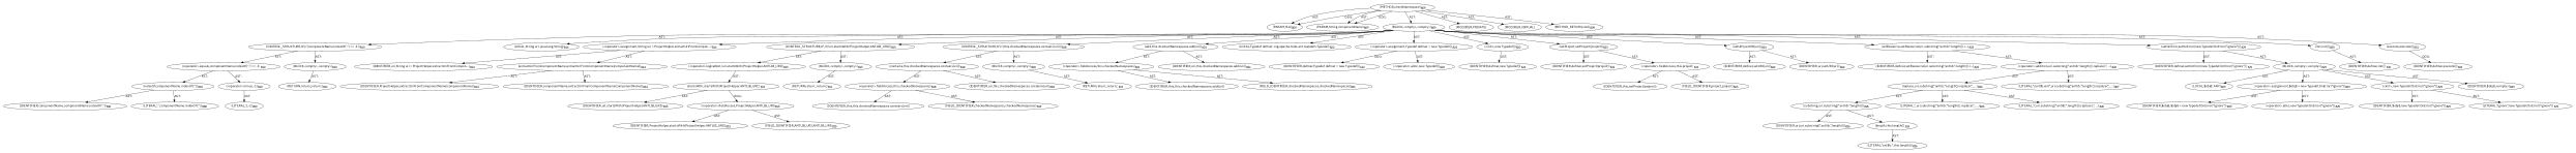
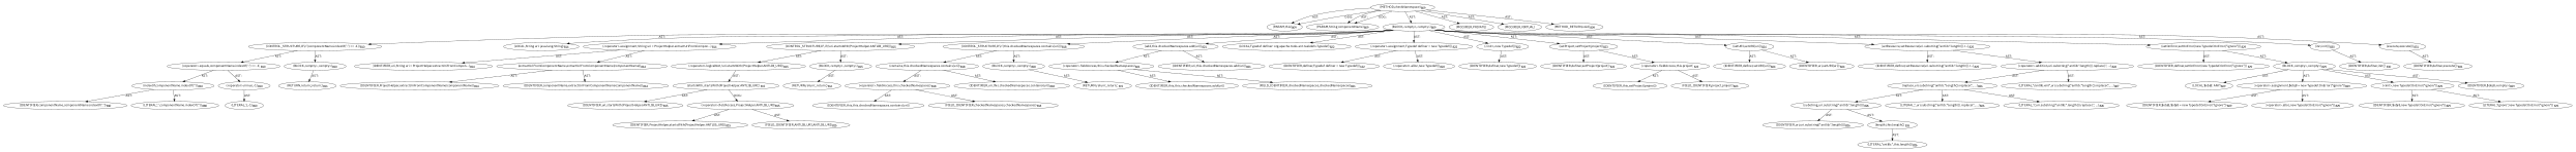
  digraph {
    fontname="IBM Plex Sans"
    node [fontname="IBM Plex Sans"]
    edge [fontname="IBM Plex Sans"]
    n1 [label=<(METHOD,checkNamespace)<SUB>809</SUB>>]
    n2 [label=<(PARAM,this)<SUB>809</SUB>>]
    n3 [label=<(PARAM,String componentName)<SUB>809</SUB>>]
    n4 [label=<(BLOCK,&lt;empty&gt;,&lt;empty&gt;)<SUB>809</SUB>>]
    n5 [label=<(MODIFIER,PRIVATE)>]
    n6 [label=<(MODIFIER,VIRTUAL)>]
    n7 [label=<(METHOD_RETURN,void)<SUB>809</SUB>>]
    n8 [label=<(CONTROL_STRUCTURE,IF,if (componentName.indexOf(':') == -1))<SUB>810</SUB>>]
    n9 [label=<(LOCAL,String uri: java.lang.String)<SUB>814</SUB>>]
    n10 [label=<(&lt;operator&gt;.assignment,String uri = ProjectHelper.extractUriFromCompon...)<SUB>814</SUB>>]
    n11 [label=<(CONTROL_STRUCTURE,IF,if (!uri.startsWith(ProjectHelper.ANTLIB_URI)))<SUB>815</SUB>>]
    n12 [label=<(CONTROL_STRUCTURE,IF,if (this.checkedNamespaces.contains(uri)))<SUB>818</SUB>>]
    n13 [label=<(add,this.checkedNamespaces.add(uri))<SUB>821</SUB>>]
    n14 [label=<(LOCAL,Typedef definer: org.apache.tools.ant.taskdefs.Typedef)<SUB>822</SUB>>]
    n15 [label=<(&lt;operator&gt;.assignment,Typedef definer = new Typedef())<SUB>822</SUB>>]
    n16 [label=<(&lt;init&gt;,new Typedef())<SUB>822</SUB>>]
    n17 [label=<(setProject,setProject(project))<SUB>823</SUB>>]
    n18 [label=<(setURI,setURI(uri))<SUB>824</SUB>>]
    n19 [label=<(setResource,setResource(uri.substring(&quot;antlib:&quot;.length()).r...)<SUB>825</SUB>>]
    n20 [label=<(setOnError,setOnError(new Typedef.OnError(&quot;ignore&quot;)))<SUB>829</SUB>>]
    n21 [label=<(init,init())<SUB>830</SUB>>]
    n22 [label=<(execute,execute())<SUB>831</SUB>>]
    n23 [label=<(&lt;operator&gt;.equals,componentName.indexOf(':') == -1)<SUB>810</SUB>>]
    n24 [label=<(BLOCK,&lt;empty&gt;,&lt;empty&gt;)<SUB>810</SUB>>]
    n25 [label=<(IDENTIFIER,uri,String uri = ProjectHelper.extractUriFromCompon...)<SUB>814</SUB>>]
    n26 [label=<(extractUriFromComponentName,extractUriFromComponentName(componentName))<SUB>814</SUB>>]
    n27 [label=<(&lt;operator&gt;.logicalNot,!uri.startsWith(ProjectHelper.ANTLIB_URI))<SUB>815</SUB>>]
    n28 [label=<(BLOCK,&lt;empty&gt;,&lt;empty&gt;)<SUB>815</SUB>>]
    n29 [label=<(contains,this.checkedNamespaces.contains(uri))<SUB>818</SUB>>]
    n30 [label=<(BLOCK,&lt;empty&gt;,&lt;empty&gt;)<SUB>818</SUB>>]
    n31 [label=<(&lt;operator&gt;.fieldAccess,this.checkedNamespaces)<SUB>821</SUB>>]
    n32 [label=<(IDENTIFIER,uri,this.checkedNamespaces.add(uri))<SUB>821</SUB>>]
    n33 [label=<(IDENTIFIER,definer,Typedef definer = new Typedef())<SUB>122</SUB>>]
    n34 [label=<(&lt;operator&gt;.alloc,new Typedef())<SUB>822</SUB>>]
    n35 [label=<(IDENTIFIER,definer,new Typedef())<SUB>822</SUB>>]
    n36 [label=<(IDENTIFIER,definer,setProject(project))<SUB>822</SUB>>]
    n37 [label=<(&lt;operator&gt;.fieldAccess,this.project)<SUB>823</SUB>>]
    n38 [label=<(IDENTIFIER,definer,setURI(uri))<SUB>824</SUB>>]
    n39 [label=<(IDENTIFIER,uri,setURI(uri))<SUB>824</SUB>>]
    n40 [label=<(IDENTIFIER,definer,setResource(uri.substring(&quot;antlib:&quot;.length()).r...)<SUB>825</SUB>>]
    n41 [label=<(&lt;operator&gt;.addition,uri.substring(&quot;antlib:&quot;.length()).replace('.', ...)<SUB>826</SUB>>]
    n42 [label=<(IDENTIFIER,definer,setOnError(new Typedef.OnError(&quot;ignore&quot;)))<SUB>829</SUB>>]
    n43 [label=<(BLOCK,&lt;empty&gt;,&lt;empty&gt;)<SUB>829</SUB>>]
    n44 [label=<(IDENTIFIER,definer,init())<SUB>830</SUB>>]
    n45 [label=<(IDENTIFIER,definer,execute())<SUB>831</SUB>>]
    n46 [label=<(indexOf,componentName.indexOf(':'))<SUB>810</SUB>>]
    n47 [label=<(&lt;operator&gt;.minus,-1)<SUB>810</SUB>>]
    n48 [label=<(RETURN,return;,return;)<SUB>811</SUB>>]
    n49 [label=<(IDENTIFIER,componentName,componentName.indexOf(':'))<SUB>810</SUB>>]
    n50 [label=<(LITERAL,':',componentName.indexOf(':'))<SUB>880</SUB>>]
    n51 [label=<(LITERAL,1,-1)<SUB>810</SUB>>]
    n52 [label=<(IDENTIFIER,ProjectHelper,extractUriFromComponentName(componentName))<SUB>814</SUB>>]
    n53 [label=<(IDENTIFIER,componentName,extractUriFromComponentName(componentName))<SUB>814</SUB>>]
    n54 [label=<(startsWith,startsWith(ProjectHelper.ANTLIB_URI))<SUB>815</SUB>>]
    n55 [label=<(RETURN,return;,return;)<SUB>816</SUB>>]
    n56 [label=<(IDENTIFIER,uri,startsWith(ProjectHelper.ANTLIB_URI))<SUB>815</SUB>>]
    n57 [label=<(&lt;operator&gt;.fieldAccess,ProjectHelper.ANTLIB_URI)<SUB>815</SUB>>]
    n58 [label=<(IDENTIFIER,ProjectHelper,startsWith(ProjectHelper.ANTLIB_URI))<SUB>815</SUB>>]
    n59 [label=<(FIELD_IDENTIFIER,ANTLIB_URI,ANTLIB_URI)<SUB>815</SUB>>]
    n60 [label=<(&lt;operator&gt;.fieldAccess,this.checkedNamespaces)<SUB>818</SUB>>]
    n61 [label=<(IDENTIFIER,uri,this.checkedNamespaces.contains(uri))<SUB>818</SUB>>]
    n62 [label=<(RETURN,return;,return;)<SUB>819</SUB>>]
    n63 [label=<(IDENTIFIER,this,this.checkedNamespaces.contains(uri))>]
    n64 [label=<(FIELD_IDENTIFIER,checkedNamespaces,checkedNamespaces)<SUB>818</SUB>>]
    n65 [label=<(IDENTIFIER,this,this.checkedNamespaces.add(uri))>]
    n66 [label=<(FIELD_IDENTIFIER,checkedNamespaces,checkedNamespaces)<SUB>821</SUB>>]
    n67 [label=<(IDENTIFIER,this,setProject(project))>]
    n68 [label=<(FIELD_IDENTIFIER,project,project)<SUB>823</SUB>>]
    n69 [label=<(replace,uri.substring(&quot;antlib:&quot;.length()).replace('.', ...)<SUB>826</SUB>>]
    n70 [label=<(LITERAL,&quot;/antlib.xml&quot;,uri.substring(&quot;antlib:&quot;.length()).replace('.', ...)<SUB>827</SUB>>]
    n71 [label=<(substring,uri.substring(&quot;antlib:&quot;.length()))<SUB>826</SUB>>]
    n72 [label=<(LITERAL,'.',uri.substring(&quot;antlib:&quot;.length()).replace('.', ...)<SUB>826</SUB>>]
    n73 [label=<(LITERAL,'/',uri.substring(&quot;antlib:&quot;.length()).replace('.', ...)<SUB>826</SUB>>]
    n74 [label=<(IDENTIFIER,uri,uri.substring(&quot;antlib:&quot;.length()))<SUB>826</SUB>>]
    n75 [label=<(length,this.length())<SUB>826</SUB>>]
    n76 [label=<(LITERAL,&quot;antlib:&quot;,this.length())<SUB>826</SUB>>]
    n77 [label=<(LOCAL,$obj8: ANY)<SUB>829</SUB>>]
    n78 [label=<(&lt;operator&gt;.assignment,$obj8 = new Typedef.OnError(&quot;ignore&quot;))<SUB>829</SUB>>]
    n79 [label=<(&lt;init&gt;,new Typedef.OnError(&quot;ignore&quot;))<SUB>829</SUB>>]
    n80 [label=<(IDENTIFIER,$obj8,&lt;empty&gt;)<SUB>829</SUB>>]
    n81 [label=<(IDENTIFIER,$obj8,$obj8 = new Typedef.OnError(&quot;ignore&quot;))<SUB>829</SUB>>]
    n82 [label=<(&lt;operator&gt;.alloc,new Typedef.OnError(&quot;ignore&quot;))<SUB>829</SUB>>]
    n83 [label=<(IDENTIFIER,$obj8,new Typedef.OnError(&quot;ignore&quot;))<SUB>829</SUB>>]
    n84 [label=<(LITERAL,&quot;ignore&quot;,new Typedef.OnError(&quot;ignore&quot;))<SUB>829</SUB>>]
    n1 -> n2 [label="AST: "]
    n1 -> n2 [label="DDG: "]
    n1 -> n3 [label="AST: "]
    n1 -> n3 [label="DDG: "]
    n1 -> n4 [label="AST: "]
    n1 -> n5 [label="AST: "]
    n1 -> n6 [label="AST: "]
    n1 -> n7 [label="AST: "]
    n4 -> n8 [label="AST: "]
    n4 -> n9 [label="AST: "]
    n4 -> n10 [label="AST: "]
    n4 -> n11 [label="AST: "]
    n4 -> n12 [label="AST: "]
    n4 -> n13 [label="AST: "]
    n4 -> n14 [label="AST: "]
    n4 -> n15 [label="AST: "]
    n4 -> n16 [label="AST: "]
    n4 -> n17 [label="AST: "]
    n4 -> n18 [label="AST: "]
    n4 -> n19 [label="AST: "]
    n4 -> n20 [label="AST: "]
    n4 -> n21 [label="AST: "]
    n4 -> n22 [label="AST: "]
    n8 -> n23 [label="AST: "]
    n8 -> n24 [label="AST: "]
    n10 -> n25 [label="AST: "]
    n10 -> n26 [label="AST: "]
    n11 -> n27 [label="AST: "]
    n11 -> n28 [label="AST: "]
    n12 -> n29 [label="AST: "]
    n12 -> n30 [label="AST: "]
    n13 -> n31 [label="AST: "]
    n13 -> n32 [label="AST: "]
-   n15 -> n33 [label="DDG: "]
+   n15 -> n33 [label="AST: "]
    n15 -> n34 [label="AST: "]
    n16 -> n35 [label="AST: "]
    n17 -> n36 [label="AST: "]
    n17 -> n37 [label="AST: "]
    n18 -> n38 [label="AST: "]
    n18 -> n39 [label="AST: "]
    n19 -> n40 [label="AST: "]
    n19 -> n41 [label="AST: "]
    n20 -> n42 [label="AST: "]
    n20 -> n43 [label="AST: "]
    n21 -> n44 [label="AST: "]
-   n22 -> n45 [label="DDG: "]
+   n22 -> n45 [label="AST: "]
    n23 -> n46 [label="AST: "]
    n23 -> n47 [label="AST: "]
    n24 -> n48 [label="AST: "]
    n26 -> n52 [label="AST: "]
    n26 -> n53 [label="AST: "]
    n27 -> n54 [label="AST: "]
    n28 -> n55 [label="AST: "]
    n29 -> n60 [label="AST: "]
    n29 -> n61 [label="AST: "]
    n30 -> n62 [label="AST: "]
    n31 -> n65 [label="AST: "]
    n31 -> n66 [label="AST: "]
    n37 -> n67 [label="AST: "]
    n37 -> n68 [label="AST: "]
    n41 -> n69 [label="AST: "]
    n41 -> n70 [label="AST: "]
    n43 -> n77 [label="AST: "]
    n43 -> n78 [label="AST: "]
    n43 -> n79 [label="AST: "]
    n43 -> n80 [label="AST: "]
    n46 -> n49 [label="AST: "]
    n46 -> n50 [label="AST: "]
    n47 -> n51 [label="AST: "]
    n54 -> n56 [label="AST: "]
    n54 -> n57 [label="DDG: "]
    n57 -> n58 [label="AST: "]
    n57 -> n59 [label="AST: "]
    n60 -> n63 [label="AST: "]
    n60 -> n64 [label="AST: "]
    n69 -> n71 [label="AST: "]
    n69 -> n72 [label="AST: "]
    n69 -> n73 [label="AST: "]
    n71 -> n74 [label="AST: "]
    n71 -> n75 [label="AST: "]
    n75 -> n76 [label="AST: "]
    n78 -> n81 [label="AST: "]
    n78 -> n82 [label="AST: "]
    n79 -> n83 [label="AST: "]
    n79 -> n84 [label="AST: "]
  }
